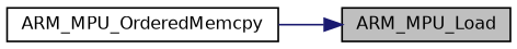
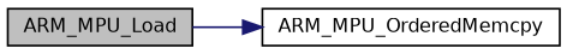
  digraph {
    rankdir=LR
    node [color=black fontname=Helvetica fontsize=10 shape=record style=filled]
    n1 [fillcolor=grey75 fontcolor=black height=0.2 label=ARM_MPU_Load width=0.4]
    n2 [fillcolor=white height=0.2 label=ARM_MPU_OrderedMemcpy width=0.4]
-   n2 -> n1 [color=midnightblue fontname=Helvetica fontsize=10 labelfontname=Helvetica labelfontsize=10 style=solid]
+   n1 -> n2 [color=midnightblue fontname=Helvetica fontsize=10 labelfontname=Helvetica labelfontsize=10 style=solid]
  }
